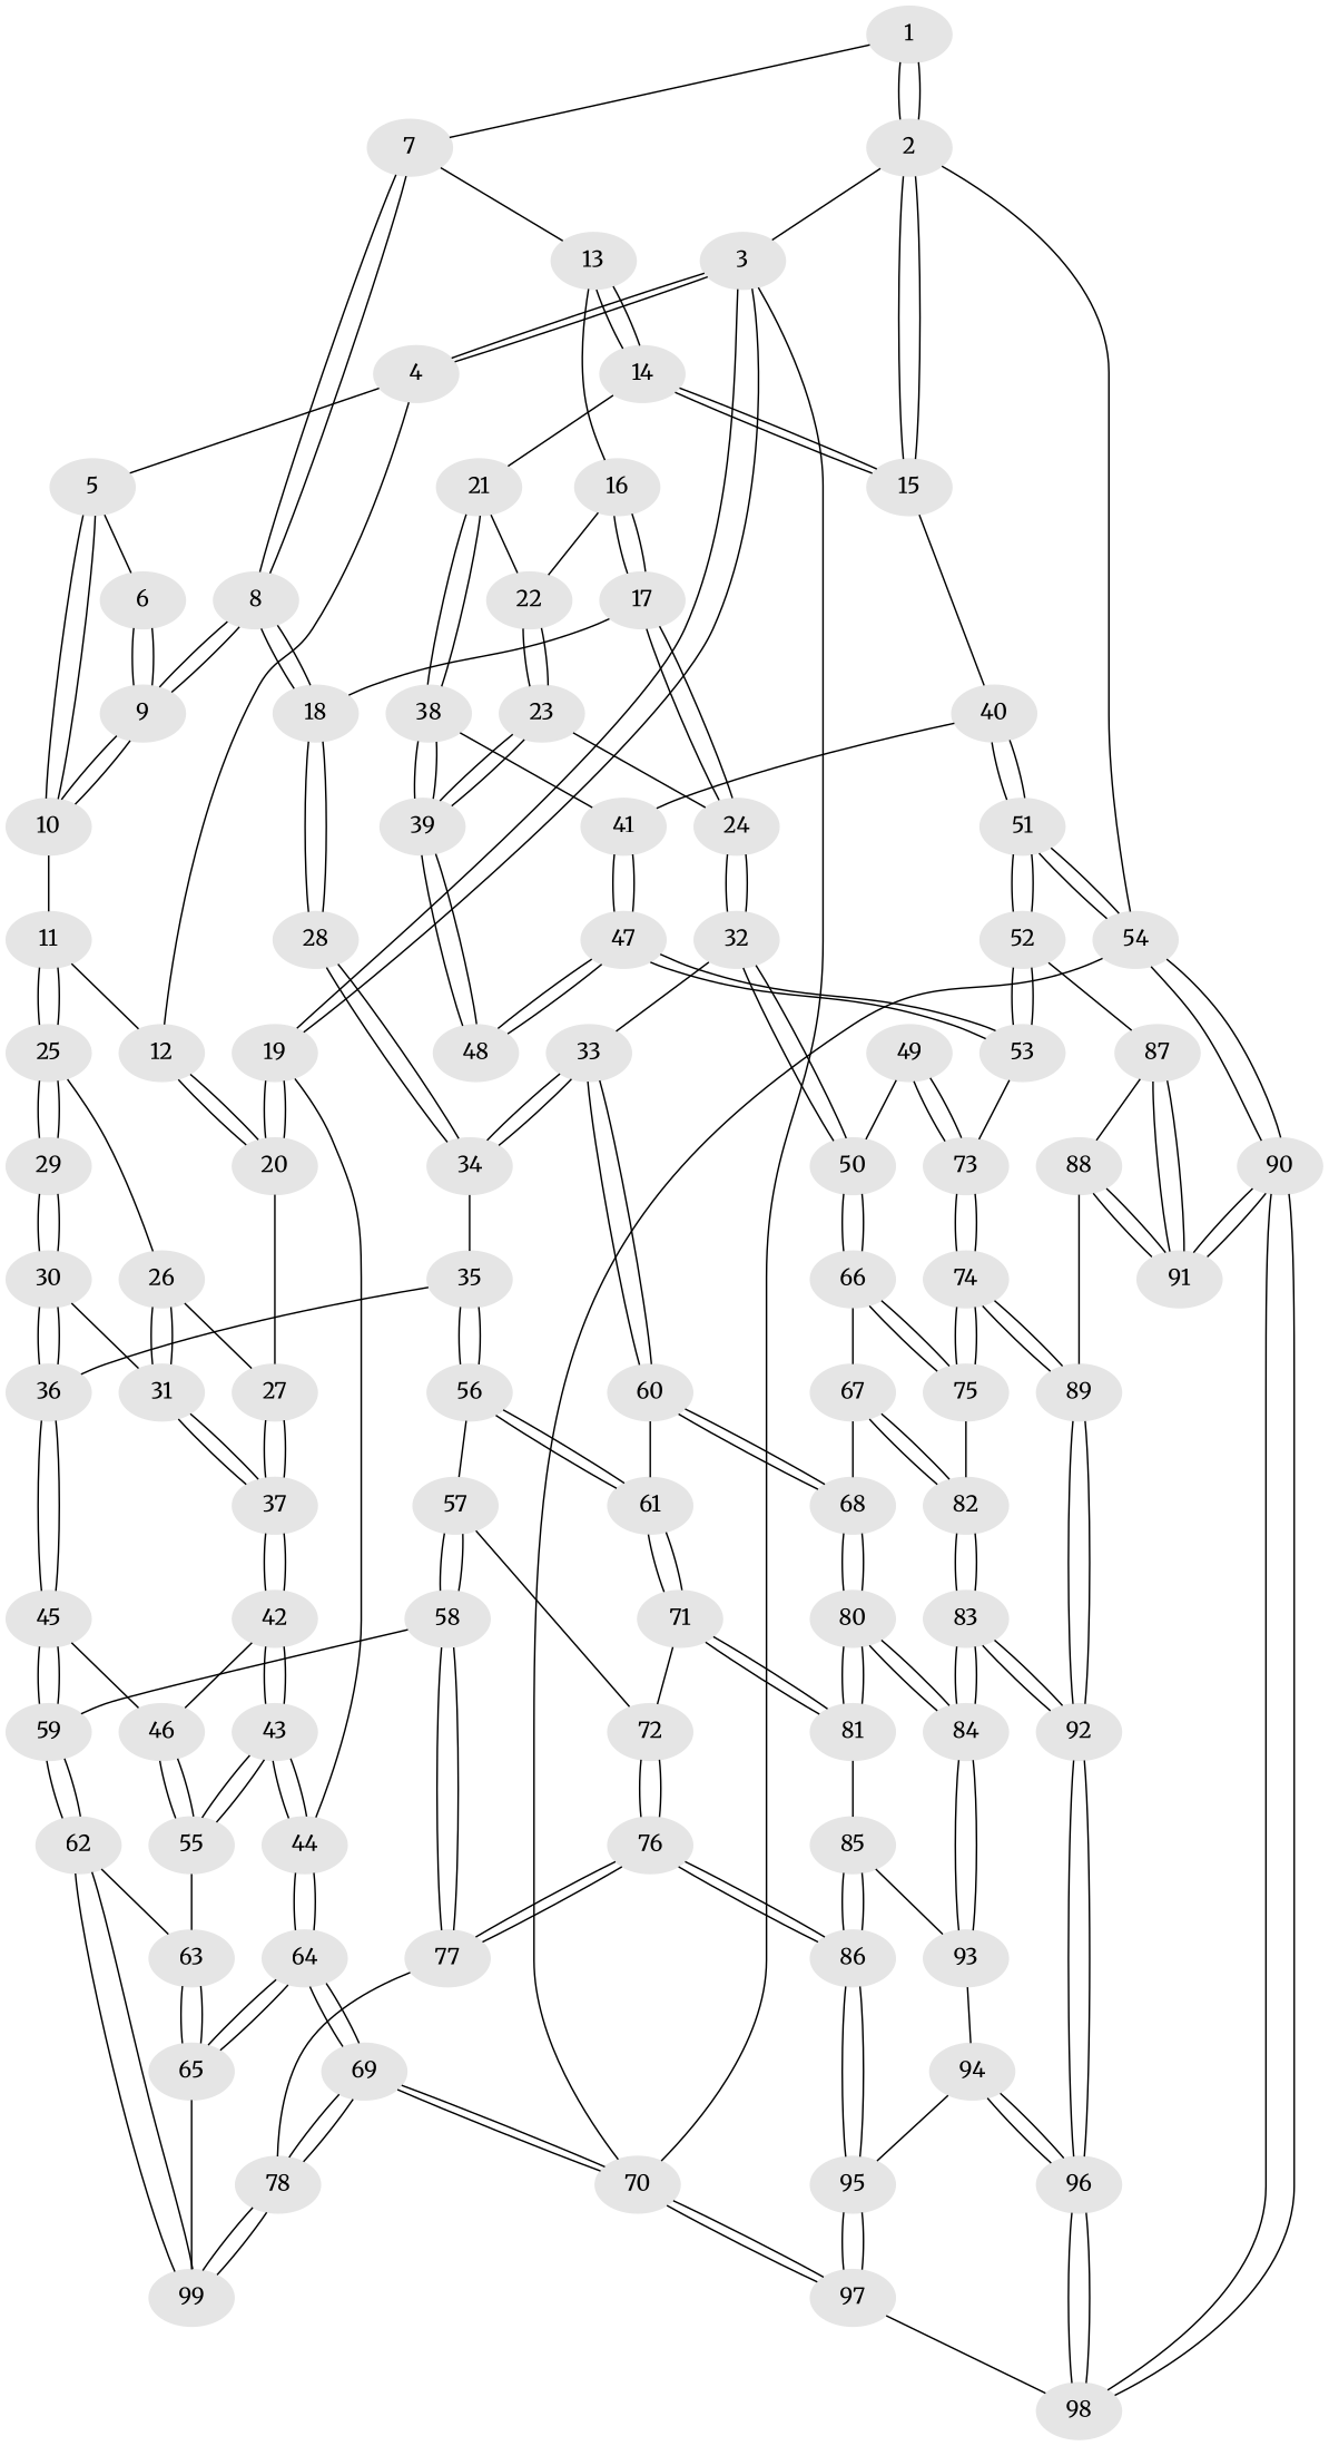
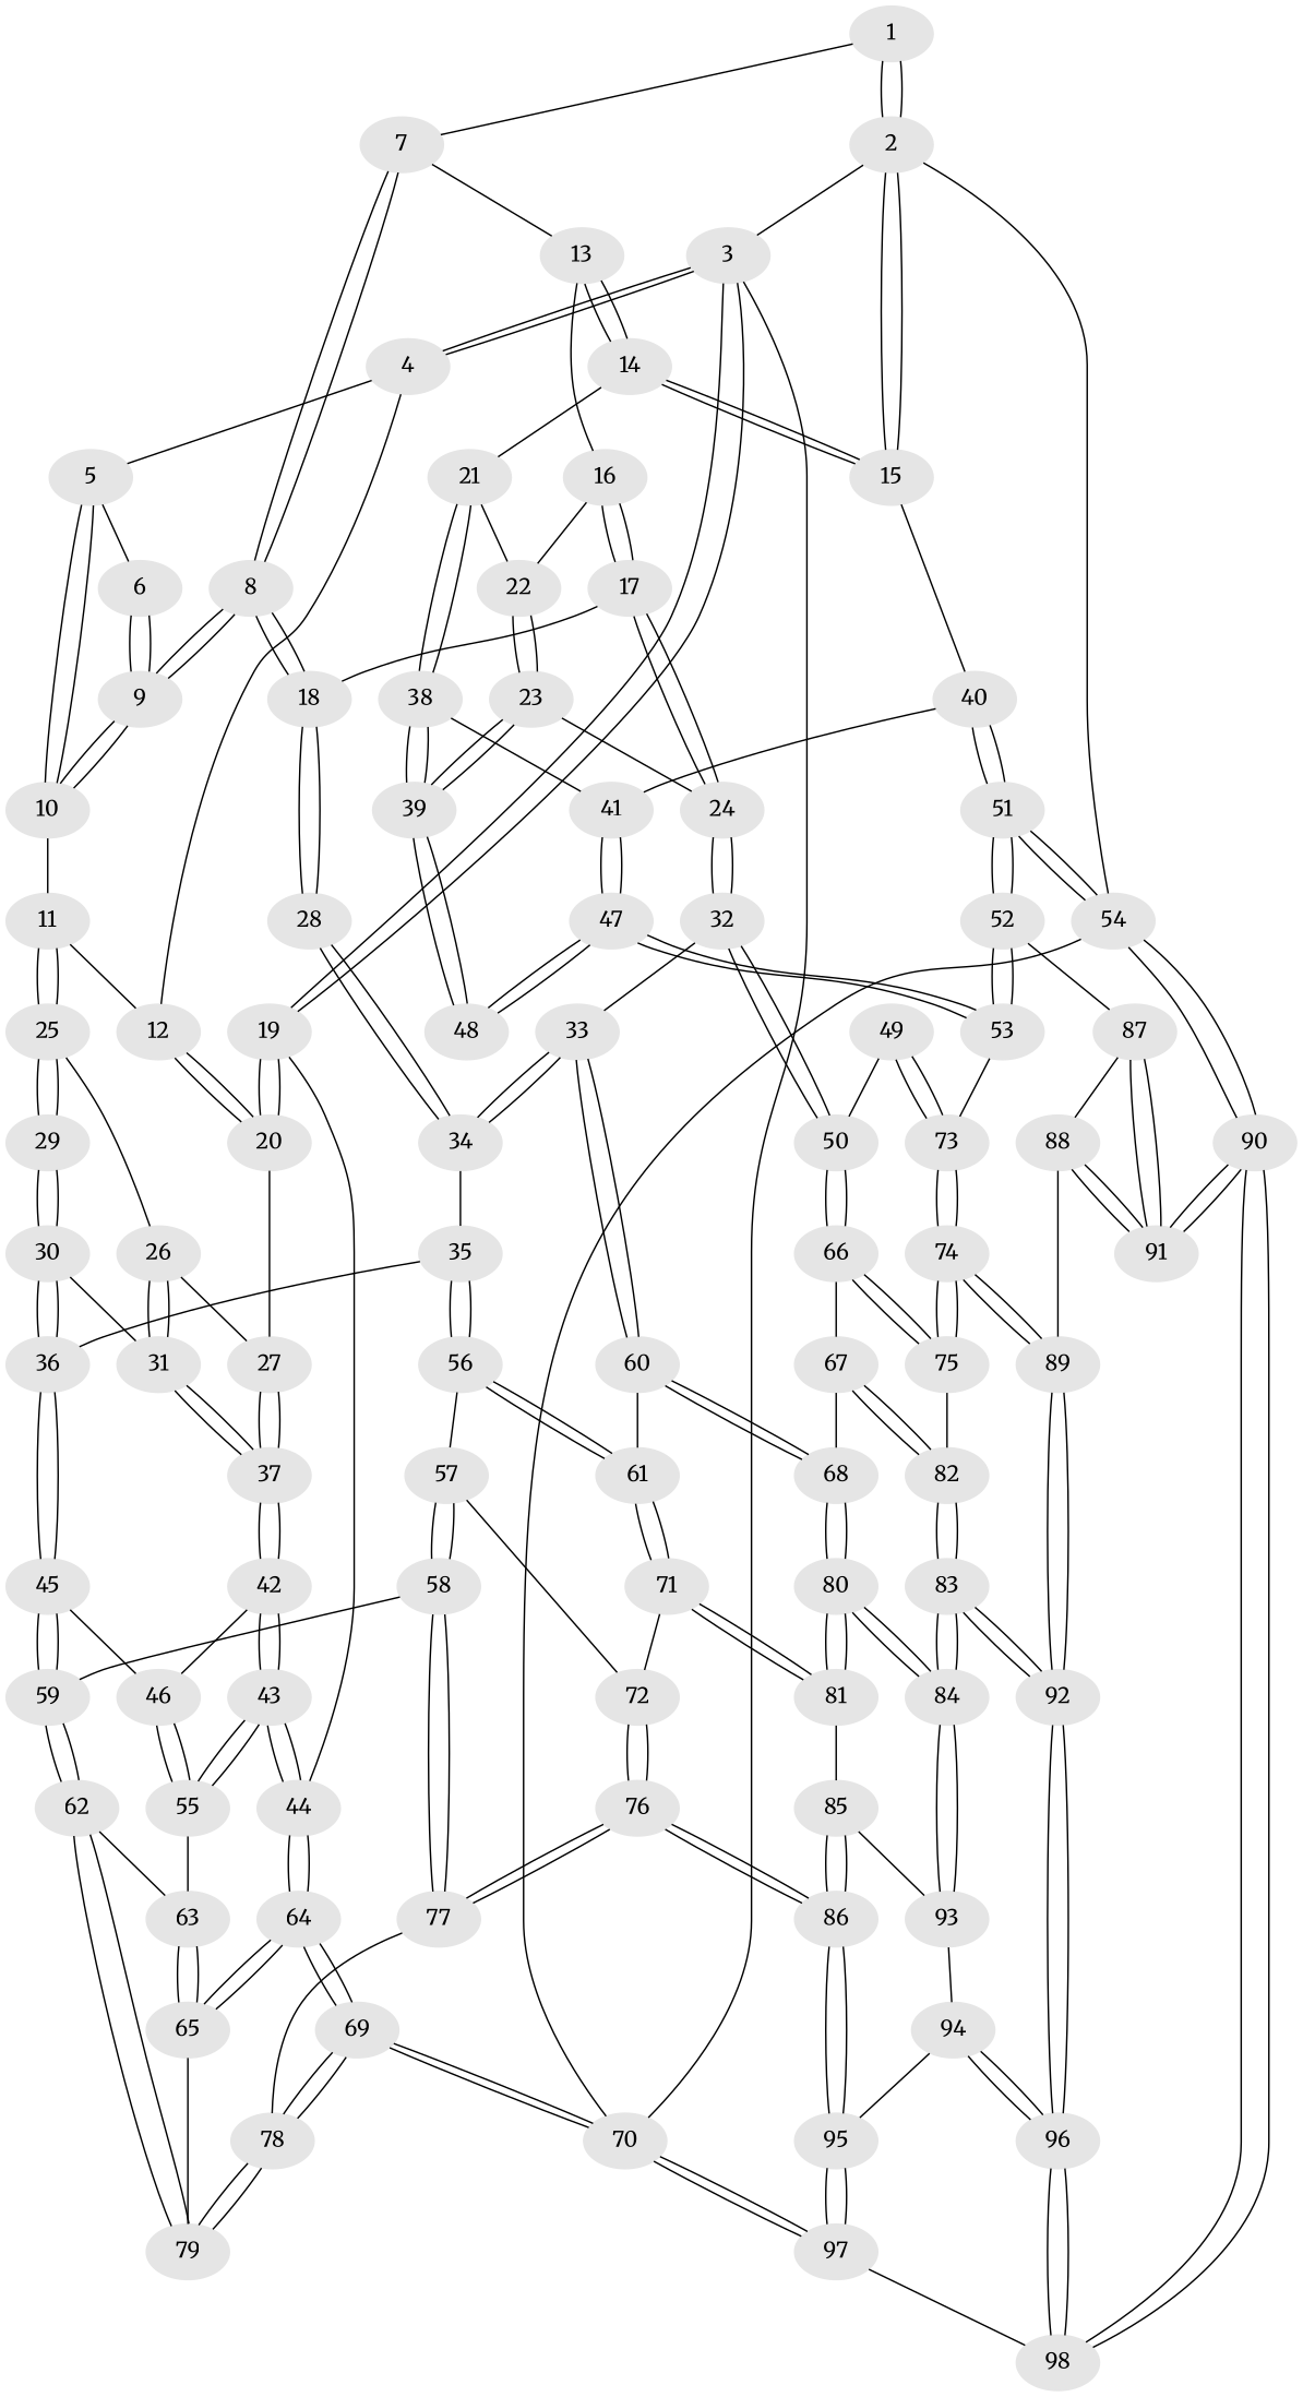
  graph {
    fontname=Merriweather
    node [color=gray90 fontname=Merriweather style=filled]
    edge [fontname=Merriweather]
    1
    2
    7
    3
    15
    54
    8
    13
    4
    19
    70
    40
    90
    5
    12
    20
    44
    97
    6
    10
    9
    11
    18
    14
    16
    28
    25
    26
    29
    27
    21
    17
    22
    38
    41
    51
    24
    23
    32
    34
    64
    37
    39
    48
    33
    50
    31
    30
    42
    35
    36
    45
    60
    66
    61
    68
    56
    57
    46
    59
    43
    47
    52
    53
    55
    63
    65
    69
    62
    73
    49
    74
    67
    75
    87
    88
    91
    98
    58
    72
    71
    77
    76
    78
-   79 [label=99]
+   79
    80
    81
    82
    83
    84
    85
    86
    89
    92
    95
    93
    96
    94
    1 -- 2
    1 -- 2
    1 -- 7
    2 -- 3
    2 -- 15
    2 -- 15
    2 -- 54
    7 -- 8
    7 -- 8
    7 -- 13
    3 -- 4
    3 -- 4
    3 -- 19
    3 -- 19
    3 -- 70
    15 -- 40
    54 -- 70
    54 -- 90
    54 -- 90
    8 -- 9
    8 -- 9
    8 -- 18
    8 -- 18
    13 -- 14
    13 -- 14
    13 -- 16
    4 -- 5
    4 -- 12
    19 -- 20
    19 -- 20
    19 -- 44
    70 -- 97
    70 -- 97
    40 -- 41
    40 -- 51
    40 -- 51
    90 -- 91
    90 -- 91
    90 -- 98
    90 -- 98
    5 -- 6
    5 -- 10
    5 -- 10
    12 -- 20
    12 -- 20
    20 -- 27
    44 -- 64
    44 -- 64
    97 -- 98
    6 -- 9
    6 -- 9
    10 -- 11
    9 -- 10
    9 -- 10
    11 -- 12
    11 -- 25
    11 -- 25
    18 -- 28
    18 -- 28
    14 -- 15
    14 -- 15
    14 -- 21
    16 -- 17
    16 -- 17
    16 -- 22
    28 -- 34
    28 -- 34
    25 -- 26
    25 -- 29
    25 -- 29
    26 -- 27
    26 -- 31
    26 -- 31
    29 -- 30
    29 -- 30
    27 -- 37
    27 -- 37
    21 -- 22
    21 -- 38
    21 -- 38
    17 -- 18
    17 -- 24
    17 -- 24
    22 -- 23
    22 -- 23
    38 -- 41
    38 -- 39
    38 -- 39
    41 -- 47
    41 -- 47
    51 -- 54
    51 -- 54
    51 -- 52
    51 -- 52
    24 -- 32
    24 -- 32
    23 -- 24
    23 -- 39
    23 -- 39
    32 -- 33
    32 -- 50
    32 -- 50
    34 -- 35
    64 -- 65
    64 -- 65
    64 -- 69
    64 -- 69
    37 -- 42
    37 -- 42
    39 -- 48
    39 -- 48
    33 -- 34
    33 -- 34
    33 -- 60
    33 -- 60
    50 -- 66
    50 -- 66
    31 -- 37
    31 -- 37
    30 -- 31
    30 -- 36
    30 -- 36
    42 -- 46
    42 -- 43
    42 -- 43
    35 -- 36
    35 -- 56
    35 -- 56
    36 -- 45
    36 -- 45
    45 -- 46
    45 -- 59
    45 -- 59
    60 -- 61
    60 -- 68
    60 -- 68
    66 -- 67
    66 -- 75
    66 -- 75
    61 -- 71
    61 -- 71
    68 -- 80
    68 -- 80
    56 -- 61
    56 -- 61
    56 -- 57
    57 -- 58
    57 -- 58
    57 -- 72
    46 -- 55
    46 -- 55
    59 -- 62
    59 -- 62
    43 -- 44
    43 -- 44
    43 -- 55
    43 -- 55
    47 -- 48
    47 -- 48
    47 -- 53
    47 -- 53
    52 -- 53
    52 -- 53
    52 -- 87
    53 -- 73
    55 -- 63
    63 -- 65
    63 -- 65
    65 -- 79
    69 -- 70
    69 -- 70
    69 -- 78
    69 -- 78
    62 -- 63
    62 -- 79
    62 -- 79
    73 -- 74
    73 -- 74
    49 -- 50
    49 -- 73
    49 -- 73
    74 -- 75
    74 -- 75
    74 -- 89
    74 -- 89
    67 -- 68
    67 -- 82
    67 -- 82
    75 -- 82
    87 -- 88
    87 -- 91
    87 -- 91
    88 -- 91
    88 -- 91
    88 -- 89
    58 -- 59
    58 -- 77
    58 -- 77
    72 -- 76
    72 -- 76
    71 -- 72
    71 -- 81
    71 -- 81
    77 -- 78
    76 -- 77
    76 -- 77
    76 -- 86
    76 -- 86
    78 -- 79
    78 -- 79
    80 -- 81
    80 -- 81
    80 -- 84
    80 -- 84
    81 -- 85
    82 -- 83
    82 -- 83
    83 -- 84
    83 -- 84
    83 -- 92
    83 -- 92
    84 -- 93
    84 -- 93
    85 -- 86
    85 -- 86
    85 -- 93
    86 -- 95
    86 -- 95
    89 -- 92
    89 -- 92
    92 -- 96
    92 -- 96
    95 -- 97
    95 -- 97
    93 -- 94
    96 -- 98
    96 -- 98
    94 -- 95
    94 -- 96
    94 -- 96
  }
